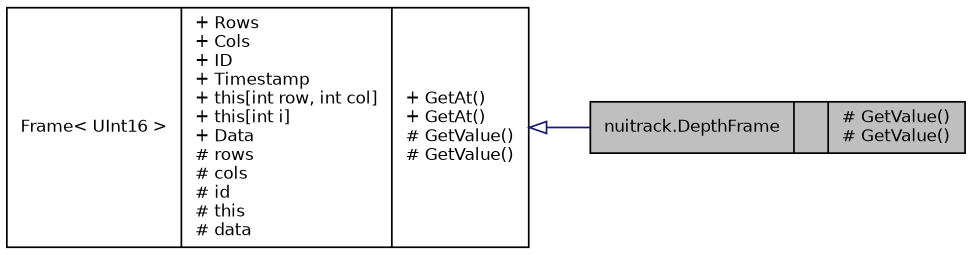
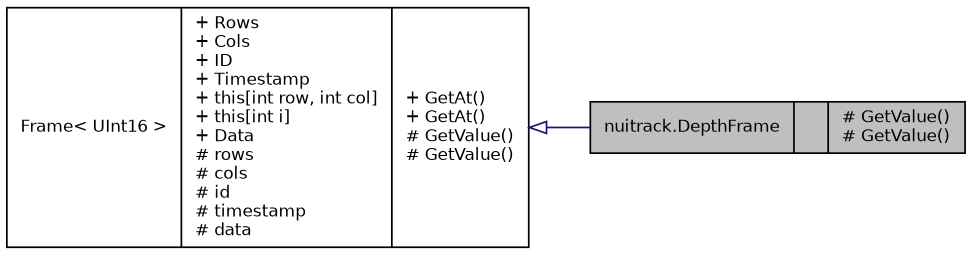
  digraph {
    rankdir=LR
    node [color=black fontname=Helvetica fontsize=10 shape=record style=filled]
    n1 [fillcolor=grey75 fontcolor=black height=0.2 label="{nuitrack.DepthFrame\n||# GetValue()\l# GetValue()\l}" width=0.4]
-   n2 [fillcolor=white height=0.2 label="{Frame\< UInt16 \>\n|+ Rows\l+ Cols\l+ ID\l+ Timestamp\l+ this[int row, int col]\l+ this[int i]\l+ Data\l# rows\l# cols\l# id\l# this\l# data\l|+ GetAt()\l+ GetAt()\l# GetValue()\l# GetValue()\l}" width=0.4]
+   n2 [fillcolor=white height=0.2 label="{Frame\< UInt16 \>\n|+ Rows\l+ Cols\l+ ID\l+ Timestamp\l+ this[int row, int col]\l+ this[int i]\l+ Data\l# rows\l# cols\l# id\l# timestamp\l# data\l|+ GetAt()\l+ GetAt()\l# GetValue()\l# GetValue()\l}" width=0.4]
    n2 -> n1 [arrowtail=onormal color=midnightblue dir=back fontname=Helvetica fontsize=10 labelfontname=Helvetica labelfontsize=10 style=solid]
  }
